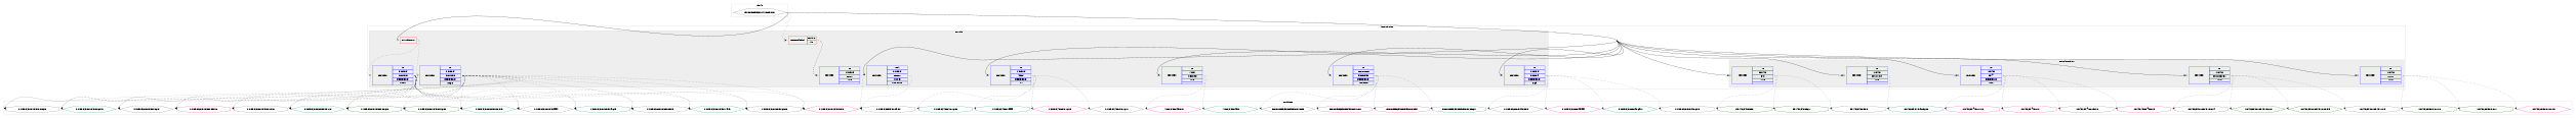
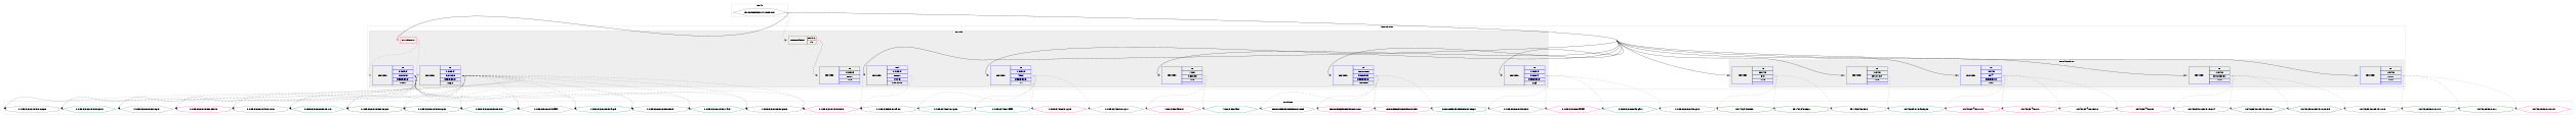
  digraph {
    compound=true
    concentrate=true
    fontname=Helvetica
    fontsize=10
    newrank=true
    rankdir=TB
    ranksep=1.5
    node [color=gray40 fontname=Helvetica fontsize=10 shape=octagon]
    edge [arrowhead=vee headport=w style=dotted tailport=e weight=100]
    n1 [label="dev-embedded/gnusim8085-1.3.7" shape=hexagon width=4]
    n2 [color=blue label=<<TABLE BORDER="0" CELLBORDER="1" CELLSPACING="0" CELLPADDING="4" WIDTH="220"><TR><TD ROWSPAN="6" CELLPADDING="30">pack_dep</TD></TR><TR><TD WIDTH="110">no</TD></TR><TR><TD>sys-devel</TD></TR><TR><TD>automake</TD></TR><TR><TD>greaterequal</TD></TR><TR><TD>1.16.1</TD></TR></TABLE>> shape=none]
    n3 [color=blue label=<<TABLE BORDER="0" CELLBORDER="1" CELLSPACING="0" CELLPADDING="4" WIDTH="220"><TR><TD ROWSPAN="6" CELLPADDING="30">pack_dep</TD></TR><TR><TD WIDTH="110">no</TD></TR><TR><TD>sys-devel</TD></TR><TR><TD>automake</TD></TR><TR><TD>greaterequal</TD></TR><TR><TD>1.15.1</TD></TR></TABLE>> shape=none]
    n4 [color=red label=<<TABLE BORDER="0" CELLBORDER="1" CELLSPACING="0" CELLPADDING="4"><TR><TD CELLPADDING="10">any_of_group</TD></TR></TABLE>> shape=none]
    n5 [color=blue label=<<TABLE BORDER="0" CELLBORDER="1" CELLSPACING="0" CELLPADDING="4" WIDTH="220"><TR><TD ROWSPAN="6" CELLPADDING="30">pack_dep</TD></TR><TR><TD WIDTH="110">no</TD></TR><TR><TD>sys-devel</TD></TR><TR><TD>gettext</TD></TR><TR><TD>none</TD></TR><TR><TD></TD></TR></TABLE>> shape=none]
    n6 [color=red label=<<TABLE BORDER="0" CELLBORDER="1" CELLSPACING="0" CELLPADDING="4"><TR><TD ROWSPAN="3" CELLPADDING="10">use_conditional</TD></TR><TR><TD>positive</TD></TR><TR><TD>nls</TD></TR></TABLE>> shape=none]
    n7 [color=blue label=<<TABLE BORDER="0" CELLBORDER="1" CELLSPACING="0" CELLPADDING="4" WIDTH="220"><TR><TD ROWSPAN="6" CELLPADDING="30">pack_dep</TD></TR><TR><TD WIDTH="110">no</TD></TR><TR><TD>app-portage</TD></TR><TR><TD>elt-patches</TD></TR><TR><TD>greaterequal</TD></TR><TR><TD>20170815</TD></TR></TABLE>> shape=none]
    n8 [color=blue label=<<TABLE BORDER="0" CELLBORDER="1" CELLSPACING="0" CELLPADDING="4" WIDTH="220"><TR><TD ROWSPAN="6" CELLPADDING="30">pack_dep</TD></TR><TR><TD WIDTH="110">no</TD></TR><TR><TD>sys-devel</TD></TR><TR><TD>autoconf</TD></TR><TR><TD>greaterequal</TD></TR><TR><TD>2.69</TD></TR></TABLE>> shape=none]
    n9 [color=blue label=<<TABLE BORDER="0" CELLBORDER="1" CELLSPACING="0" CELLPADDING="4" WIDTH="220"><TR><TD ROWSPAN="6" CELLPADDING="30">pack_dep</TD></TR><TR><TD WIDTH="110">no</TD></TR><TR><TD>sys-devel</TD></TR><TR><TD>libtool</TD></TR><TR><TD>greaterequal</TD></TR><TR><TD>2.4</TD></TR></TABLE>> shape=none]
    n10 [color=blue label=<<TABLE BORDER="0" CELLBORDER="1" CELLSPACING="0" CELLPADDING="4" WIDTH="220"><TR><TD ROWSPAN="6" CELLPADDING="30">pack_dep</TD></TR><TR><TD WIDTH="110">no</TD></TR><TR><TD>virtual</TD></TR><TR><TD>pkgconfig</TD></TR><TR><TD>none</TD></TR><TR><TD></TD></TR></TABLE>> shape=none]
    n11 [color=blue label=<<TABLE BORDER="0" CELLBORDER="1" CELLSPACING="0" CELLPADDING="4" WIDTH="220"><TR><TD ROWSPAN="6" CELLPADDING="30">pack_dep</TD></TR><TR><TD WIDTH="110">weak</TD></TR><TR><TD>sys-devel</TD></TR><TR><TD>gettext</TD></TR><TR><TD>smaller</TD></TR><TR><TD>0.18.1.1-r3</TD></TR></TABLE>> shape=none]
    n12 [color=blue label=<<TABLE BORDER="0" CELLBORDER="1" CELLSPACING="0" CELLPADDING="4" WIDTH="220"><TR><TD ROWSPAN="6" CELLPADDING="30">pack_dep</TD></TR><TR><TD WIDTH="110">no</TD></TR><TR><TD>dev-libs</TD></TR><TR><TD>glib</TD></TR><TR><TD>none</TD></TR><TR><TD></TD></TR></TABLE>> shape=none]
    n13 [color=blue label=<<TABLE BORDER="0" CELLBORDER="1" CELLSPACING="0" CELLPADDING="4" WIDTH="220"><TR><TD ROWSPAN="6" CELLPADDING="30">pack_dep</TD></TR><TR><TD WIDTH="110">no</TD></TR><TR><TD>x11-libs</TD></TR><TR><TD>gdk-pixbuf</TD></TR><TR><TD>none</TD></TR><TR><TD></TD></TR></TABLE>> shape=none]
    n14 [color=blue label=<<TABLE BORDER="0" CELLBORDER="1" CELLSPACING="0" CELLPADDING="4" WIDTH="220"><TR><TD ROWSPAN="6" CELLPADDING="30">pack_dep</TD></TR><TR><TD WIDTH="110">no</TD></TR><TR><TD>x11-libs</TD></TR><TR><TD>gtk+</TD></TR><TR><TD>greaterequal</TD></TR><TR><TD>2.12</TD></TR></TABLE>> shape=none]
    n15 [color=blue label=<<TABLE BORDER="0" CELLBORDER="1" CELLSPACING="0" CELLPADDING="4" WIDTH="220"><TR><TD ROWSPAN="6" CELLPADDING="30">pack_dep</TD></TR><TR><TD WIDTH="110">no</TD></TR><TR><TD>x11-libs</TD></TR><TR><TD>gtksourceview</TD></TR><TR><TD>none</TD></TR><TR><TD></TD></TR></TABLE>> shape=none]
    n16 [color=blue label=<<TABLE BORDER="0" CELLBORDER="1" CELLSPACING="0" CELLPADDING="4" WIDTH="220"><TR><TD ROWSPAN="6" CELLPADDING="30">pack_dep</TD></TR><TR><TD WIDTH="110">no</TD></TR><TR><TD>x11-libs</TD></TR><TR><TD>pango</TD></TR><TR><TD>none</TD></TR><TR><TD></TD></TR></TABLE>> shape=none]
    n17 [color=teal label="sys-devel/automake-1.10.3-r3" shape=hexagon width=4]
    n18 [color=darkgreen label="sys-devel/automake-1.11.6-r3" width=4]
    n19 [color=darkgreen label="sys-devel/automake-1.12.6-r2" width=4]
    n20 [color=teal label="sys-devel/automake-1.13.4-r2" shape=hexagon width=4]
    n21 [label="sys-devel/automake-1.14.1-r2" width=4]
    n22 [color=deeppink label="sys-devel/automake-1.15.1-r2" width=4]
    n23 [label="sys-devel/automake-1.16-r2" shape=hexagon width=4]
    n24 [color=teal label="sys-devel/automake-1.16.1-r1" shape=hexagon width=4]
    n25 [label="sys-devel/automake-1.4_p6-r2" width=4]
    n26 [color=deeppink label="sys-devel/automake-1.5-r2" shape=hexagon width=4]
    n27 [label="sys-devel/automake-1.6.3-r2" width=4]
    n28 [color=teal label="sys-devel/automake-1.7.9-r3" shape=hexagon width=4]
    n29 [label="sys-devel/automake-1.8.5-r5" width=4]
    n30 [color=teal label="sys-devel/automake-1.9.6-r5" width=4]
    n31 [label="sys-devel/automake-9999" shape=hexagon width=4]
    n32 [label="sys-devel/gettext-0.19.8.1" width=4]
    n33 [color=deeppink label="app-portage/elt-patches-20170317" width=4]
    n34 [color=deeppink label="app-portage/elt-patches-20170422" width=4]
    n35 [label="app-portage/elt-patches-20170815" shape=hexagon width=4]
    n36 [color=teal label="app-portage/elt-patches-20170826.1" width=4]
    n37 [label="sys-devel/autoconf-2.13-r1" shape=hexagon width=4]
    n38 [label="sys-devel/autoconf-2.64-r1" width=4]
    n39 [color=teal label="sys-devel/autoconf-2.69-r4" shape=hexagon width=4]
    n40 [color=deeppink label="sys-devel/autoconf-9999" shape=hexagon width=4]
    n41 [color=teal label="sys-devel/libtool-2.4.6-r3" width=4]
    n42 [label="sys-devel/libtool-2.4.6-r4" shape=hexagon width=4]
    n43 [color=deeppink label="sys-devel/libtool-2.4.6-r5" shape=hexagon width=4]
    n44 [color=teal label="sys-devel/libtool-9999" width=4]
    n45 [color=deeppink label="virtual/pkgconfig-0-r1" shape=hexagon width=4]
    n46 [color=teal label="virtual/pkgconfig-1" shape=hexagon width=4]
    n47 [color=darkgreen label="x11-libs/gtksourceview-2.10.5-r3" shape=hexagon width=4]
    n48 [color=darkgreen label="x11-libs/gtksourceview-3.24.8" shape=hexagon width=4]
    n49 [label="x11-libs/gtksourceview-3.24.9" width=4]
    n50 [label="x11-libs/gtksourceview-4.0.3" width=4]
    n51 [color=darkgreen label="dev-libs/glib-2.56.4" width=4]
    n52 [color=darkgreen label="dev-libs/glib-2.58.2" width=4]
    n53 [label="dev-libs/glib-2.58.3" width=4]
    n54 [color=teal label="x11-libs/gdk-pixbuf-2.36.12" width=4]
    n55 [label="x11-libs/gtk+-2.24.32-r1" width=4]
    n56 [color=deeppink label="x11-libs/gtk+-3.24.1" width=4]
    n57 [color=deeppink label="x11-libs/gtk+-3.24.4-r1" width=4]
-   n58 [color=deeppink label="x11-libs/libtool+-3.24.5" width=4]
+   n58 [color=deeppink label="x11-libs/gtk+-3.24.5" width=4]
    n59 [color=deeppink label="x11-libs/pango-1.40.14-r1" shape=hexagon width=4]
    n60 [color=darkgreen label="x11-libs/pango-1.42.4" width=4]
    n61 [color=darkgreen label="x11-libs/pango-1.42.4-r1" width=4]
    subgraph cluster_1 {
      color=gray
      label=<<i>ebuild</i>>
      rank=same
      n1
    }
    subgraph cluster_2 {
      color=gray
      label=<<i>dependencies</i>>
      subgraph cluster_3 {
        color=gray
        fillcolor="#eeeeee"
        label=<<i>compile</i>>
        style=filled
        subgraph sub_4 {
          color=gray
          fillcolor="#eeeeee"
          label=<<i>compile</i>>
          style=filled
          n4
          subgraph sub_5 {
            color=gray
            fillcolor="#eeeeee"
            label=<<i>compile</i>>
            style=filled
            n2
          }
          subgraph sub_6 {
            color=gray
            fillcolor="#eeeeee"
            label=<<i>compile</i>>
            style=filled
            n3
          }
        }
        subgraph sub_7 {
          color=gray
          fillcolor="#eeeeee"
          label=<<i>compile</i>>
          style=filled
          n6
          subgraph sub_8 {
            color=gray
            fillcolor="#eeeeee"
            label=<<i>compile</i>>
            style=filled
            n5
          }
        }
        subgraph sub_9 {
          color=gray
          fillcolor="#eeeeee"
          label=<<i>compile</i>>
          style=filled
          n7
        }
        subgraph sub_10 {
          color=gray
          fillcolor="#eeeeee"
          label=<<i>compile</i>>
          style=filled
          n8
        }
        subgraph sub_11 {
          color=gray
          fillcolor="#eeeeee"
          label=<<i>compile</i>>
          style=filled
          n9
        }
        subgraph sub_12 {
          color=gray
          fillcolor="#eeeeee"
          label=<<i>compile</i>>
          style=filled
          n10
        }
        subgraph sub_13 {
          color=gray
          fillcolor="#eeeeee"
          label=<<i>compile</i>>
          style=filled
          n11
        }
      }
      subgraph cluster_14 {
        color=gray
        fillcolor="#eeeeee"
        label=<<i>compile and run</i>>
        style=filled
        subgraph sub_15 {
          color=gray
          fillcolor="#eeeeee"
          label=<<i>compile and run</i>>
          style=filled
          n12
        }
        subgraph sub_16 {
          color=gray
          fillcolor="#eeeeee"
          label=<<i>compile and run</i>>
          style=filled
          n13
        }
        subgraph sub_17 {
          color=gray
          fillcolor="#eeeeee"
          label=<<i>compile and run</i>>
          style=filled
          n14
        }
        subgraph sub_18 {
          color=gray
          fillcolor="#eeeeee"
          label=<<i>compile and run</i>>
          style=filled
          n15
        }
        subgraph sub_19 {
          color=gray
          fillcolor="#eeeeee"
          label=<<i>compile and run</i>>
          style=filled
          n16
        }
      }
      subgraph cluster_20 {
        color=gray
        fillcolor="#eeeeee"
        label=<<i>run</i>>
        style=filled
      }
    }
    subgraph cluster_21 {
      color=gray
      label=<<i>candidates</i>>
      rank=same
      subgraph sub_22 {
        color=black
        label=<<i>candidates</i>>
        nodesep=1
        rank=same
        n17
        n18
        n19
        n20
        n21
        n22
        n23
        n24
        n25
        n26
        n27
        n28
        n29
        n30
        n31
      }
      subgraph sub_23 {
        color=black
        label=<<i>candidates</i>>
        nodesep=1
        rank=same
        n17
        n18
        n19
        n20
        n21
        n22
        n23
        n24
        n25
        n26
        n27
        n28
        n29
        n30
        n31
      }
      subgraph sub_24 {
        color=black
        label=<<i>candidates</i>>
        nodesep=1
        rank=same
        n32
      }
      subgraph sub_25 {
        color=black
        label=<<i>candidates</i>>
        nodesep=1
        rank=same
        n33
        n34
        n35
        n36
      }
      subgraph sub_26 {
        color=black
        label=<<i>candidates</i>>
        nodesep=1
        rank=same
        n37
        n38
        n39
        n40
      }
      subgraph sub_27 {
        color=black
        label=<<i>candidates</i>>
        nodesep=1
        rank=same
        n41
        n42
        n43
        n44
      }
      subgraph sub_28 {
        color=black
        label=<<i>candidates</i>>
        nodesep=1
        rank=same
        n45
        n46
      }
      subgraph sub_29 {
        color=black
        label=<<i>candidates</i>>
        nodesep=1
        rank=same
        n32
      }
      subgraph sub_30 {
        color=black
        label=<<i>candidates</i>>
        nodesep=1
        rank=same
        n47
        n48
        n49
        n50
      }
      subgraph sub_31 {
        color=black
        label=<<i>candidates</i>>
        nodesep=1
        rank=same
        n51
        n52
        n53
      }
      subgraph sub_32 {
        color=black
        label=<<i>candidates</i>>
        nodesep=1
        rank=same
        n54
      }
      subgraph sub_33 {
        color=black
        label=<<i>candidates</i>>
        nodesep=1
        rank=same
        n55
        n56
        n57
        n58
      }
      subgraph sub_34 {
        color=black
        label=<<i>candidates</i>>
        nodesep=1
        rank=same
        n59
        n60
        n61
      }
    }
    n1 -> n4 [arrowhead=oinv style=solid weight=20]
    n1 -> n6 [weight=20]
    n1 -> n7 [style=solid weight=20]
    n1 -> n8 [style=solid weight=20]
    n1 -> n9 [style=solid weight=20]
    n1 -> n10 [style=solid weight=20]
    n1 -> n11 [style=solid weight=20]
    n1 -> n12 [arrowhead=odotvee style=solid weight=20]
    n1 -> n13 [arrowhead=odotvee style=solid weight=20]
    n1 -> n14 [arrowhead=odotvee style=solid weight=20]
    n1 -> n15 [arrowhead=odotvee style=solid weight=20]
    n1 -> n16 [arrowhead=odotvee style=solid weight=20]
    n2 -> n17
    n2 -> n18
    n2 -> n19
    n2 -> n20
    n2 -> n21
    n2 -> n22
    n2 -> n23
    n2 -> n24
    n2 -> n25
    n2 -> n26
    n2 -> n27
    n2 -> n28
    n2 -> n29
    n2 -> n30
    n2 -> n31
    n3 -> n17
    n3 -> n18
    n3 -> n19
    n3 -> n20
    n3 -> n21
    n3 -> n22
    n3 -> n23
    n3 -> n24
    n3 -> n25
    n3 -> n26
    n3 -> n27
    n3 -> n28
    n3 -> n29
    n3 -> n30
    n3 -> n31
    n4 -> n2 [arrowhead=oinv weight=20]
    n4 -> n3 [arrowhead=oinv weight=20]
    n5 -> n32
    n6 -> n5 [style=dashed weight=20]
    n7 -> n33
    n7 -> n34
    n7 -> n35
    n7 -> n36
    n8 -> n37
    n8 -> n38
    n8 -> n39
    n8 -> n40
    n9 -> n41
    n9 -> n42
    n9 -> n43
    n9 -> n44
    n10 -> n45
    n10 -> n46
    n11 -> n32
    n12 -> n51
    n12 -> n52
    n12 -> n53
    n13 -> n54
    n14 -> n55
    n14 -> n56
    n14 -> n57
    n14 -> n58
    n15 -> n47
    n15 -> n48
    n15 -> n49
    n15 -> n50
    n16 -> n59
    n16 -> n60
    n16 -> n61
  }
